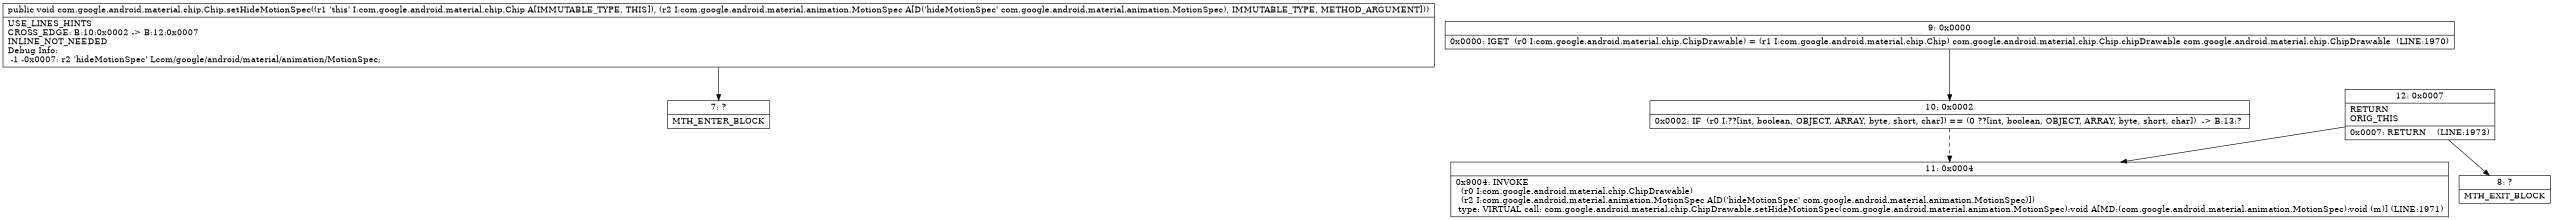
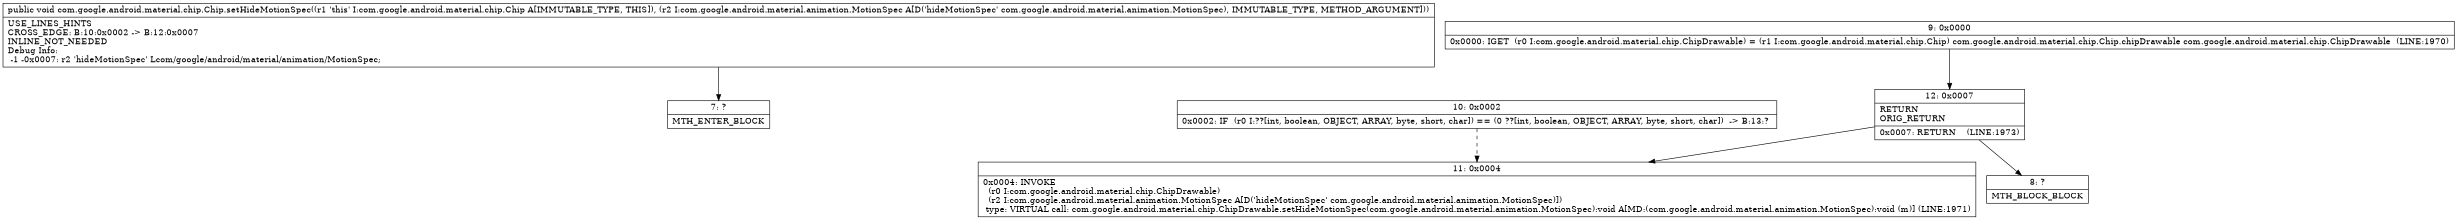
  digraph {
    node [shape=record]
    n1 [label="{7\:\ ?|MTH_ENTER_BLOCK\l}"]
    n2 [label="{9\:\ 0x0000|0x0000: IGET  (r0 I:com.google.android.material.chip.ChipDrawable) = (r1 I:com.google.android.material.chip.Chip) com.google.android.material.chip.Chip.chipDrawable com.google.android.material.chip.ChipDrawable  (LINE:1970)\l}"]
    n3 [label="{10\:\ 0x0002|0x0002: IF  (r0 I:??[int, boolean, OBJECT, ARRAY, byte, short, char]) == (0 ??[int, boolean, OBJECT, ARRAY, byte, short, char])  \-\> B:13:? \l}"]
-   n4 [label="{11\:\ 0x0004|0x9004: INVOKE  \l  (r0 I:com.google.android.material.chip.ChipDrawable)\l  (r2 I:com.google.android.material.animation.MotionSpec A[D('hideMotionSpec' com.google.android.material.animation.MotionSpec)])\l type: VIRTUAL call: com.google.android.material.chip.ChipDrawable.setHideMotionSpec(com.google.android.material.animation.MotionSpec):void A[MD:(com.google.android.material.animation.MotionSpec):void (m)] (LINE:1971)\l}"]
-   n5 [label="{12\:\ 0x0007|RETURN\lORIG_THIS\l|0x0007: RETURN    (LINE:1973)\l}"]
-   n6 [label="{8\:\ ?|MTH_EXIT_BLOCK\l}"]
+   n4 [label="{11\:\ 0x0004|0x0004: INVOKE  \l  (r0 I:com.google.android.material.chip.ChipDrawable)\l  (r2 I:com.google.android.material.animation.MotionSpec A[D('hideMotionSpec' com.google.android.material.animation.MotionSpec)])\l type: VIRTUAL call: com.google.android.material.chip.ChipDrawable.setHideMotionSpec(com.google.android.material.animation.MotionSpec):void A[MD:(com.google.android.material.animation.MotionSpec):void (m)] (LINE:1971)\l}"]
+   n5 [label="{12\:\ 0x0007|RETURN\lORIG_RETURN\l|0x0007: RETURN    (LINE:1973)\l}"]
+   n6 [label="{8\:\ ?|MTH_BLOCK_BLOCK\l}"]
    n7 [label="{public void com.google.android.material.chip.Chip.setHideMotionSpec((r1 'this' I:com.google.android.material.chip.Chip A[IMMUTABLE_TYPE, THIS]), (r2 I:com.google.android.material.animation.MotionSpec A[D('hideMotionSpec' com.google.android.material.animation.MotionSpec), IMMUTABLE_TYPE, METHOD_ARGUMENT]))  | USE_LINES_HINTS\lCROSS_EDGE: B:10:0x0002 \-\> B:12:0x0007\lINLINE_NOT_NEEDED\lDebug Info:\l  \-1 \-0x0007: r2 'hideMotionSpec' Lcom\/google\/android\/material\/animation\/MotionSpec;\l}"]
-   n2 -> n3
+   n2 -> n5
    n3 -> n4 [style=dashed]
    n5 -> n4
    n5 -> n6
    n7 -> n1
  }
